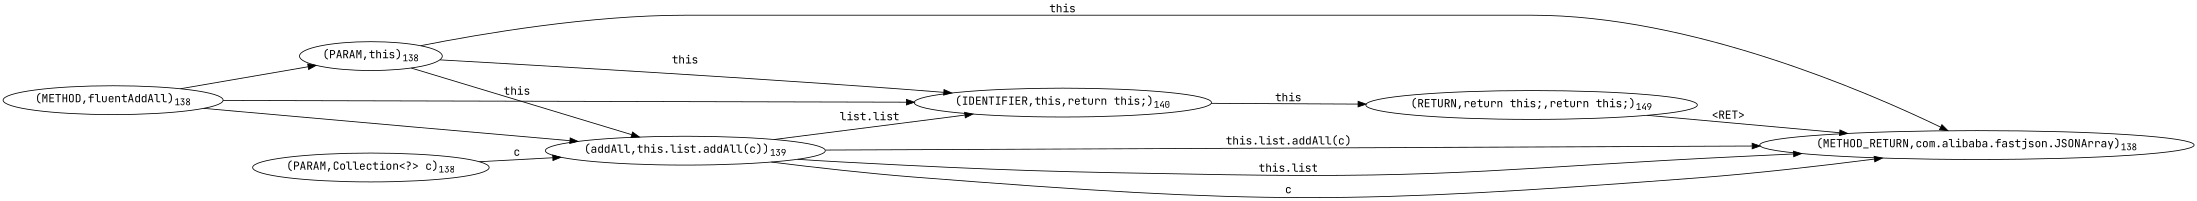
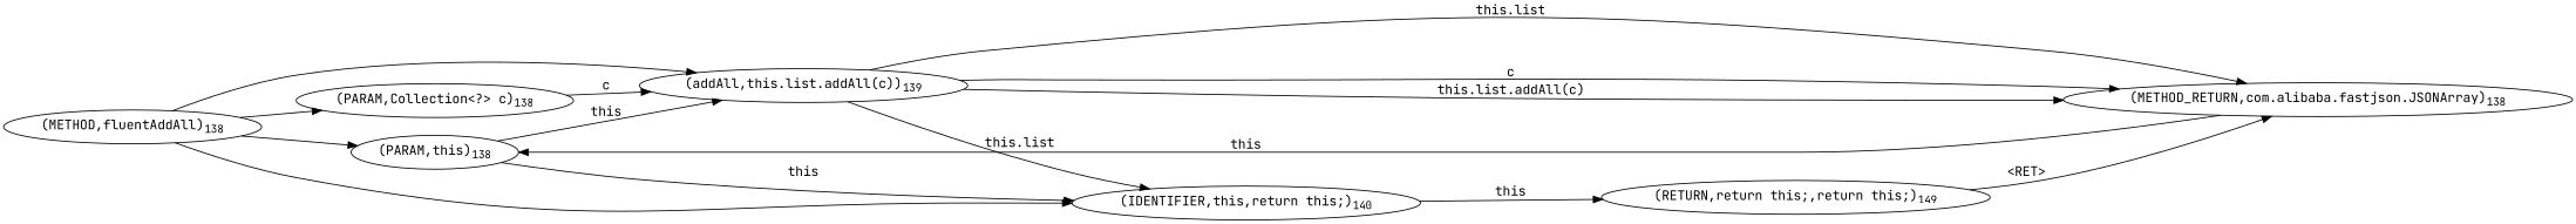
  digraph {
    fontname="JetBrains Mono"
    rankdir=LR
    node [fontname="JetBrains Mono"]
    edge [fontname="JetBrains Mono"]
    n1 [label=<(METHOD,fluentAddAll)<SUB>138</SUB>>]
    n2 [label=<(PARAM,this)<SUB>138</SUB>>]
    n3 [label=<(PARAM,Collection&lt;?&gt; c)<SUB>138</SUB>>]
    n4 [label=<(addAll,this.list.addAll(c))<SUB>139</SUB>>]
    n5 [label=<(IDENTIFIER,this,return this;)<SUB>140</SUB>>]
    n6 [label=<(METHOD_RETURN,com.alibaba.fastjson.JSONArray)<SUB>138</SUB>>]
    n7 [label=<(RETURN,return this;,return this;)<SUB>149</SUB>>]
    n1 -> n2
+   n1 -> n3
    n1 -> n4
    n1 -> n5
    n2 -> n4 [label=this]
    n2 -> n5 [label=this]
-   n2 -> n6 [label=this]
+   n6 -> n2 [label=this]
    n3 -> n4 [label=c]
-   n4 -> n5 [label="list.list"]
+   n4 -> n5 [label="this.list"]
    n4 -> n6 [label="this.list"]
    n4 -> n6 [label=c]
    n4 -> n6 [label="this.list.addAll(c)"]
    n5 -> n7 [label=this]
    n7 -> n6 [label="&lt;RET&gt;"]
  }
